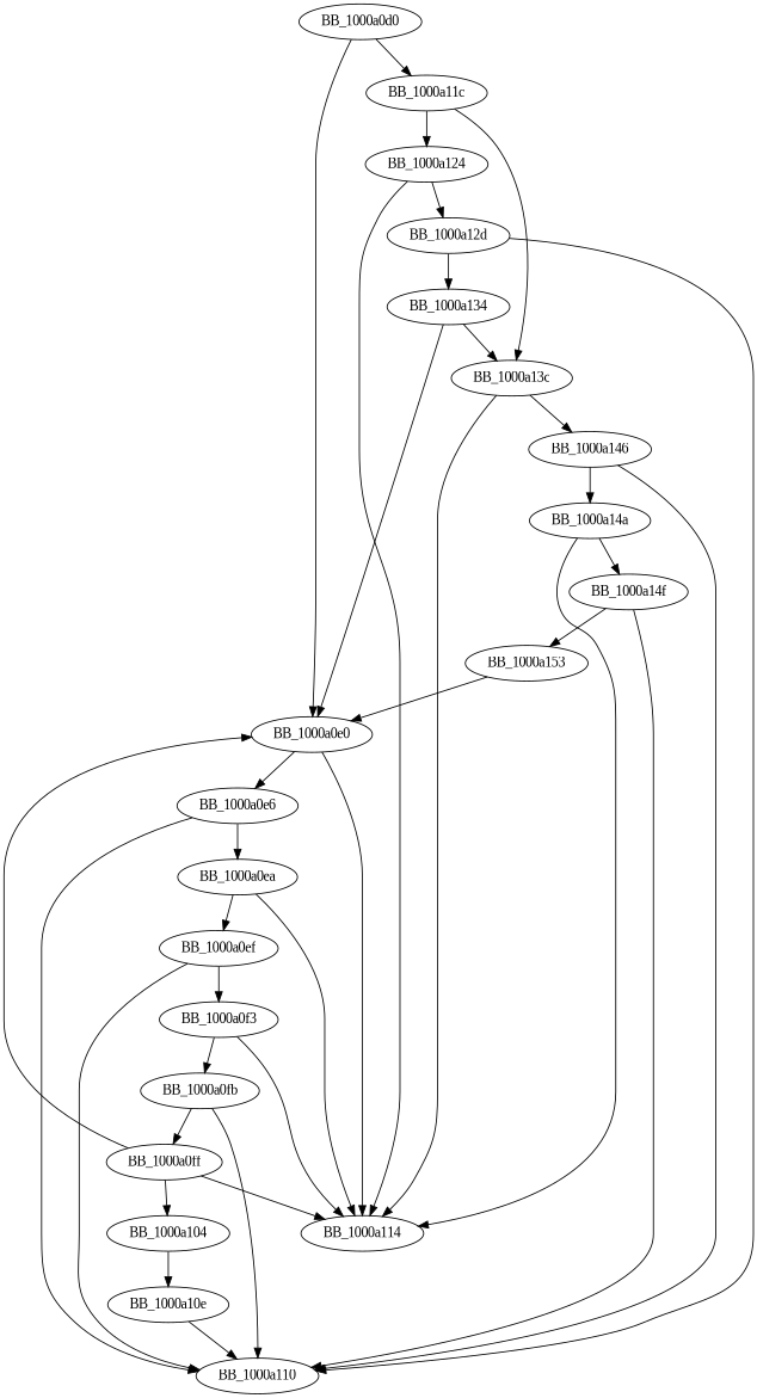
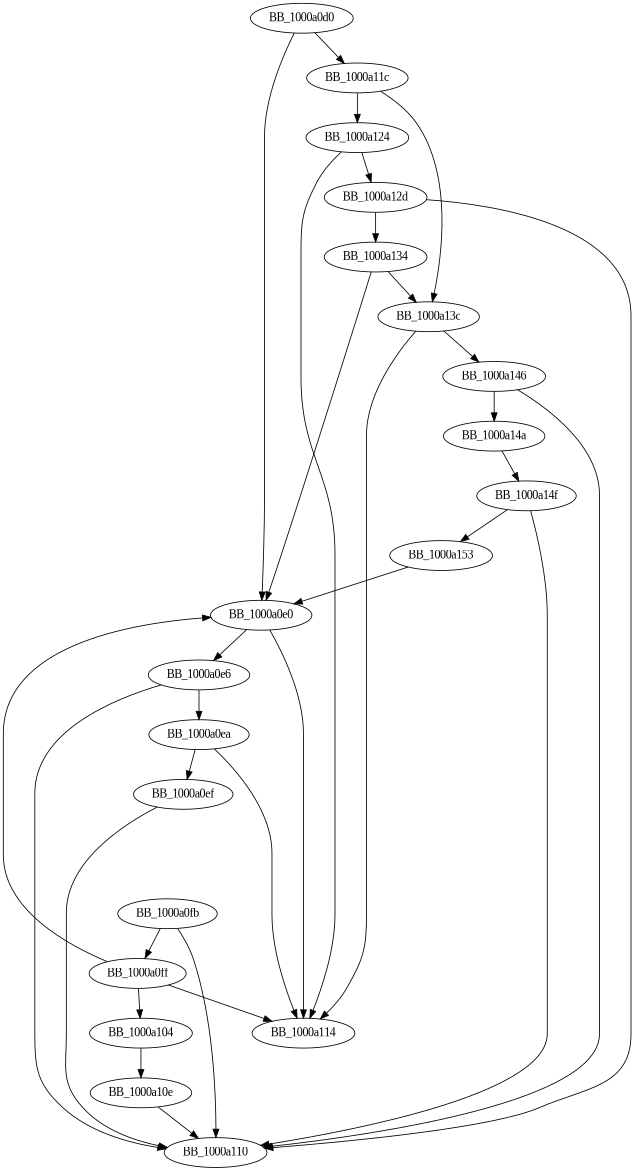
  digraph {
    fontname="Liberation Serif"
    node [fontname="Liberation Serif"]
    edge [fontname="Liberation Serif"]
    BB_1000a0d0
    BB_1000a0e0
    BB_1000a11c
    BB_1000a0e6
    BB_1000a114
    BB_1000a124
    BB_1000a13c
    BB_1000a0ea
    BB_1000a110
    BB_1000a12d
    BB_1000a146
    BB_1000a0ef
-   BB_1000a0f3
    BB_1000a0fb
    BB_1000a0ff
    BB_1000a104
    BB_1000a10e
    BB_1000a134
    BB_1000a14a
    BB_1000a14f
    BB_1000a153
    BB_1000a0d0 -> BB_1000a0e0
    BB_1000a0d0 -> BB_1000a11c
    BB_1000a0e0 -> BB_1000a0e6
    BB_1000a0e0 -> BB_1000a114
    BB_1000a11c -> BB_1000a124
    BB_1000a11c -> BB_1000a13c
    BB_1000a0e6 -> BB_1000a0ea
    BB_1000a0e6 -> BB_1000a110
    BB_1000a124 -> BB_1000a114
    BB_1000a124 -> BB_1000a12d
    BB_1000a13c -> BB_1000a114
    BB_1000a13c -> BB_1000a146
    BB_1000a0ea -> BB_1000a114
    BB_1000a0ea -> BB_1000a0ef
    BB_1000a12d -> BB_1000a110
    BB_1000a12d -> BB_1000a134
    BB_1000a146 -> BB_1000a110
    BB_1000a146 -> BB_1000a14a
    BB_1000a0ef -> BB_1000a110
-   BB_1000a0ef -> BB_1000a0f3
-   BB_1000a0f3 -> BB_1000a114
-   BB_1000a0f3 -> BB_1000a0fb
    BB_1000a0fb -> BB_1000a110
    BB_1000a0fb -> BB_1000a0ff
    BB_1000a0ff -> BB_1000a0e0
    BB_1000a0ff -> BB_1000a114
    BB_1000a0ff -> BB_1000a104
    BB_1000a104 -> BB_1000a10e
    BB_1000a10e -> BB_1000a110
    BB_1000a134 -> BB_1000a0e0
    BB_1000a134 -> BB_1000a13c
-   BB_1000a14a -> BB_1000a114
    BB_1000a14a -> BB_1000a14f
    BB_1000a14f -> BB_1000a110
    BB_1000a14f -> BB_1000a153
    BB_1000a153 -> BB_1000a0e0
  }
